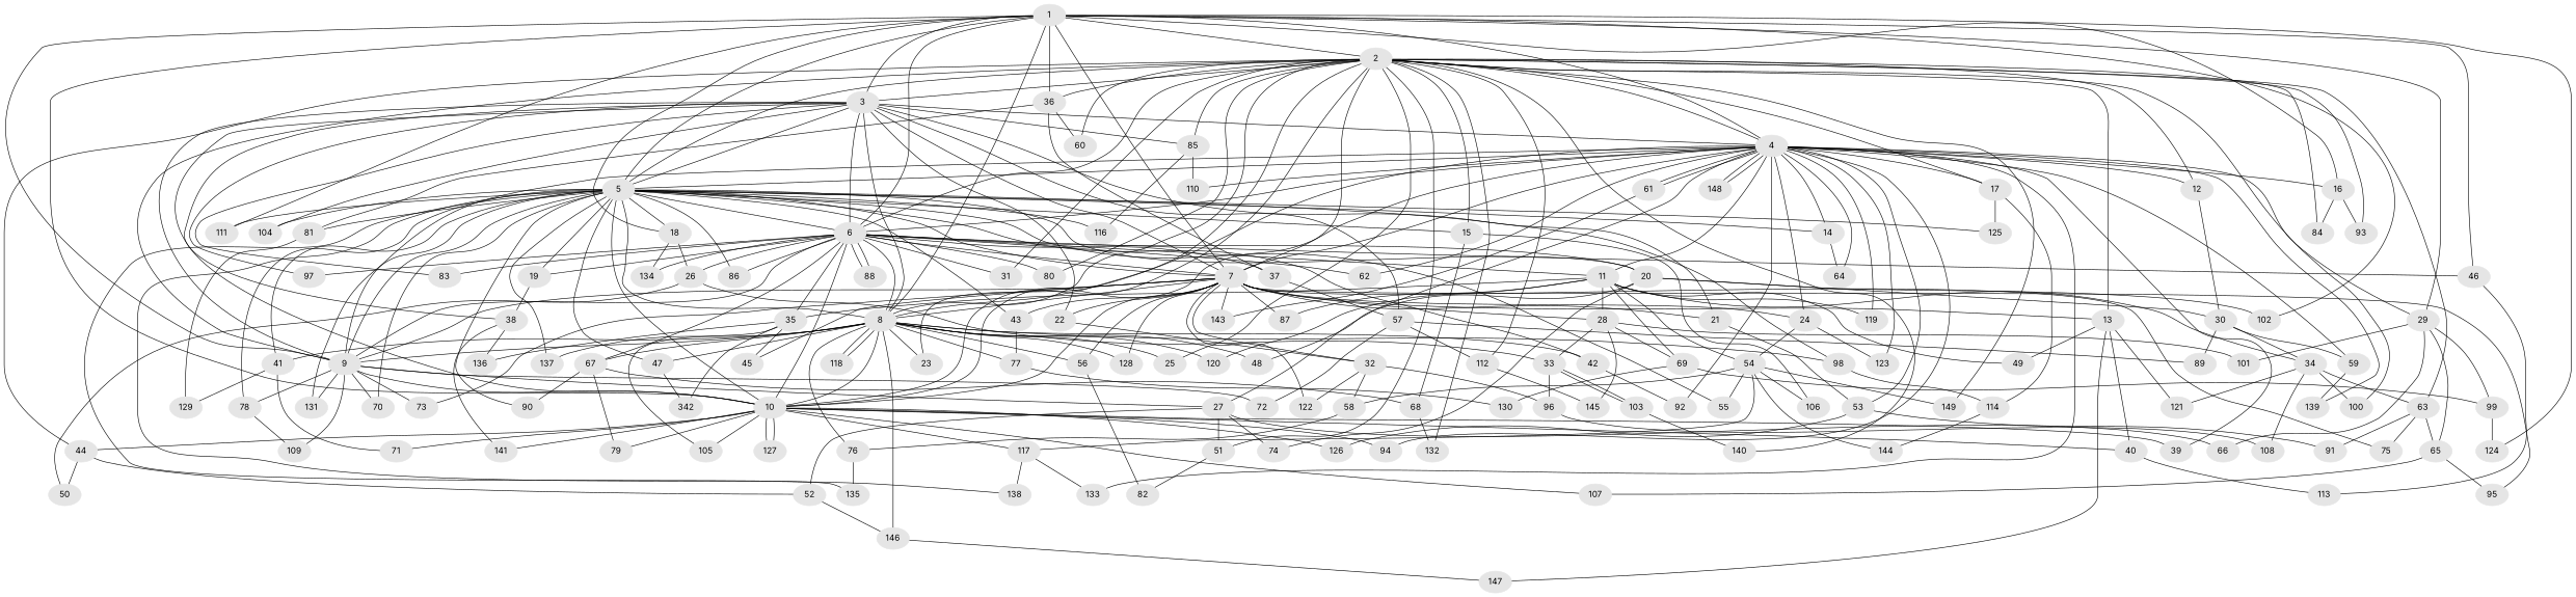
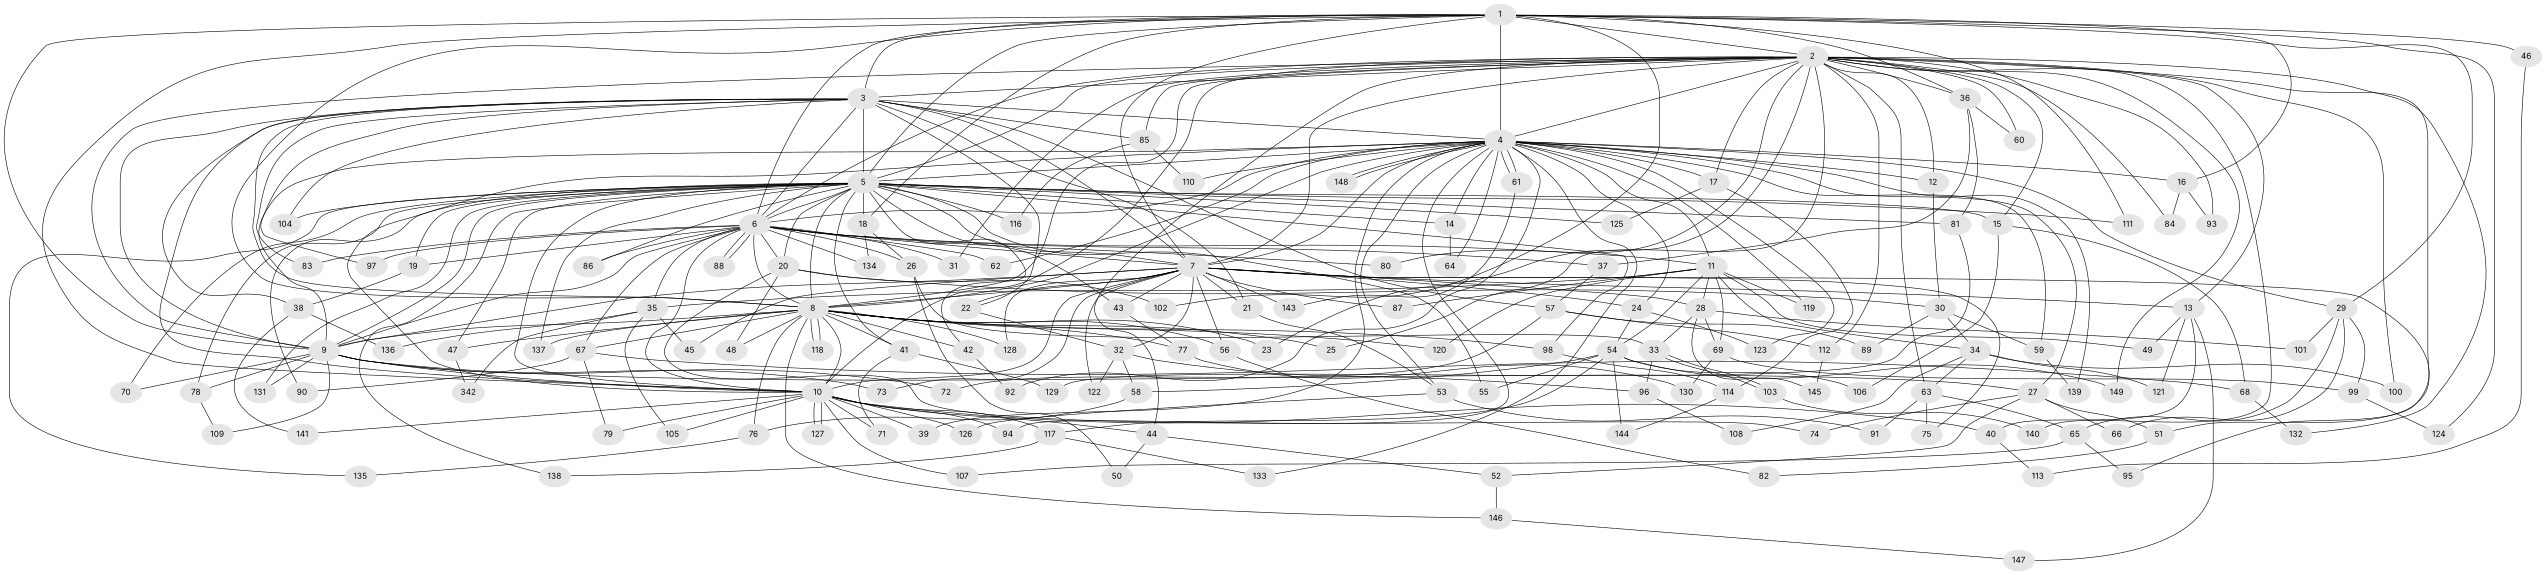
  graph {
    fontname=Inter
    node [color=gray90 fontname=Inter style=filled]
    edge [fontname=Inter]
    1
    2
    3
    4
    5
    6
    7
    8
    9
    10
    16
    18
    29
    36
    46
    102
    111
    124
    12
    13
    15
    17
    23
    25
    31
    44
    51
    60
    63
    80
    84
    85
    93
    100
    112
    132
    140
    149
    21
    22
    38
    57
    83
    97
    104
    11
    14
    24
    27
    39
    53
    59
    61
    62
    64
    92
    94
    110
    119
    123
    133
    139
    148
    19
    20
    41
    42
    43
    47
    55
    70
    78
    81
    86
    90
    98
    116
    125
    131
    135
    137
    138
    26
    35
    37
    67
    88
    134
    28
    32
    45
    56
    73
    75
    87
    95
    122
    128
    143
    48
    76
    77
    118
    120
    146
    72
    109
    40
    71
    79
    105
    107
    117
    126
    127
    141
    66
    101
    65
    99
    113
    30
    49
    121
    147
    68
    106
    114
    50
    52
    82
    91
    145
    136
    89
    34
    54
    69
    74
    129
    n141 [label=342]
    33
    58
    96
    130
    108
    144
    103
    1 -- 2
    1 -- 3
    1 -- 4
    1 -- 5
    1 -- 6
    1 -- 7
    1 -- 8
    1 -- 9
    1 -- 10
    1 -- 16
    1 -- 18
    1 -- 29
    1 -- 36
    1 -- 46
    1 -- 102
    1 -- 111
    1 -- 124
    2 -- 3
    2 -- 4
    2 -- 5
    2 -- 6
    2 -- 7
    2 -- 8
    2 -- 9
    2 -- 10
    2 -- 36
    2 -- 12
    2 -- 13
    2 -- 15
    2 -- 17
    2 -- 23
    2 -- 25
    2 -- 31
    2 -- 44
    2 -- 51
    2 -- 60
    2 -- 63
    2 -- 80
    2 -- 84
    2 -- 85
    2 -- 93
    2 -- 100
    2 -- 112
    2 -- 132
    2 -- 140
    2 -- 149
    3 -- 4
    3 -- 5
    3 -- 6
    3 -- 7
    3 -- 8
    3 -- 9
    3 -- 10
    3 -- 85
    3 -- 21
    3 -- 22
    3 -- 38
    3 -- 57
    3 -- 83
    3 -- 97
    3 -- 104
    4 -- 5
    4 -- 6
    4 -- 7
    4 -- 8
    4 -- 9
    4 -- 10
    4 -- 16
    4 -- 29
    4 -- 12
    4 -- 17
    4 -- 11
    4 -- 14
    4 -- 24
    4 -- 27
    4 -- 39
    4 -- 53
    4 -- 59
    4 -- 61
    4 -- 61
    4 -- 62
    4 -- 64
    4 -- 92
    4 -- 94
    4 -- 110
    4 -- 119
    4 -- 123
    4 -- 133
    4 -- 139
    4 -- 148
    4 -- 148
    5 -- 6
    5 -- 7
    5 -- 8
    5 -- 9
    5 -- 10
    5 -- 18
    5 -- 111
    5 -- 15
    5 -- 104
    5 -- 14
    5 -- 19
    5 -- 20
    5 -- 41
    5 -- 42
    5 -- 43
    5 -- 47
    5 -- 55
    5 -- 70
    5 -- 78
    5 -- 81
    5 -- 86
    5 -- 90
    5 -- 98
    5 -- 116
    5 -- 125
    5 -- 131
    5 -- 135
    5 -- 137
    5 -- 138
    6 -- 7
    6 -- 8
    6 -- 9
    6 -- 10
-   6 -- 46
    6 -- 31
    6 -- 80
    6 -- 83
    6 -- 97
    6 -- 11
    6 -- 62
    6 -- 19
    6 -- 20
    6 -- 86
    6 -- 26
    6 -- 35
    6 -- 37
    6 -- 67
    6 -- 88
    6 -- 88
    6 -- 134
    7 -- 8
    7 -- 9
    7 -- 10
    7 -- 13
    7 -- 21
    7 -- 22
    7 -- 24
    7 -- 43
    7 -- 28
    7 -- 32
    7 -- 45
    7 -- 56
    7 -- 73
    7 -- 75
    7 -- 87
    7 -- 95
    7 -- 122
    7 -- 128
    7 -- 143
    8 -- 9
    8 -- 10
    8 -- 23
    8 -- 25
    8 -- 41
    8 -- 42
    8 -- 47
    8 -- 98
    8 -- 137
    8 -- 67
    8 -- 56
    8 -- 128
    8 -- 48
    8 -- 76
    8 -- 77
    8 -- 118
    8 -- 118
    8 -- 120
    8 -- 146
    9 -- 10
    9 -- 27
    9 -- 70
    9 -- 78
    9 -- 131
    9 -- 73
    9 -- 72
    9 -- 109
    10 -- 44
    10 -- 39
    10 -- 94
    10 -- 40
    10 -- 71
    10 -- 79
    10 -- 105
    10 -- 107
    10 -- 117
    10 -- 126
    10 -- 127
    10 -- 127
    10 -- 141
    16 -- 84
    16 -- 93
    18 -- 26
    18 -- 134
    29 -- 66
    29 -- 101
    29 -- 65
    29 -- 99
    36 -- 60
    36 -- 81
    36 -- 37
    46 -- 113
    12 -- 30
    13 -- 40
    13 -- 49
    13 -- 121
    13 -- 147
    15 -- 68
    15 -- 106
    17 -- 125
    17 -- 114
    44 -- 50
    44 -- 52
    51 -- 82
    63 -- 75
    63 -- 65
    63 -- 91
    85 -- 110
    85 -- 116
    112 -- 145
    21 -- 53
    22 -- 32
    38 -- 141
    38 -- 136
    57 -- 112
    57 -- 72
    57 -- 89
    11 -- 119
    11 -- 35
    11 -- 28
    11 -- 87
    11 -- 120
    11 -- 49
    11 -- 34
    11 -- 54
    11 -- 69
    14 -- 64
    24 -- 123
    24 -- 54
    27 -- 51
    27 -- 66
    27 -- 52
    27 -- 74
    53 -- 126
    53 -- 91
    59 -- 139
    61 -- 143
    19 -- 38
    20 -- 102
    20 -- 48
    20 -- 30
    20 -- 74
    41 -- 71
    41 -- 129
    42 -- 92
    43 -- 77
    47 -- n141
    78 -- 109
    81 -- 129
    98 -- 114
    26 -- 50
    26 -- 33
    35 -- 45
    35 -- 105
    35 -- 136
    35 -- n141
    37 -- 57
    67 -- 90
    67 -- 79
    67 -- 68
    28 -- 101
    28 -- 145
    28 -- 69
    28 -- 33
    32 -- 122
    32 -- 58
    32 -- 96
    56 -- 82
    76 -- 135
    77 -- 130
    146 -- 147
    40 -- 113
    117 -- 133
    117 -- 138
    65 -- 95
    65 -- 107
    99 -- 124
    30 -- 59
    30 -- 89
    30 -- 34
    68 -- 132
    114 -- 144
    52 -- 146
    34 -- 63
    34 -- 100
    34 -- 121
    34 -- 108
    54 -- 149
    54 -- 55
    54 -- 117
    54 -- 106
    54 -- 58
    54 -- 144
    69 -- 99
    69 -- 130
    33 -- 96
    33 -- 103
    33 -- 103
    58 -- 76
    96 -- 108
    103 -- 140
  }
